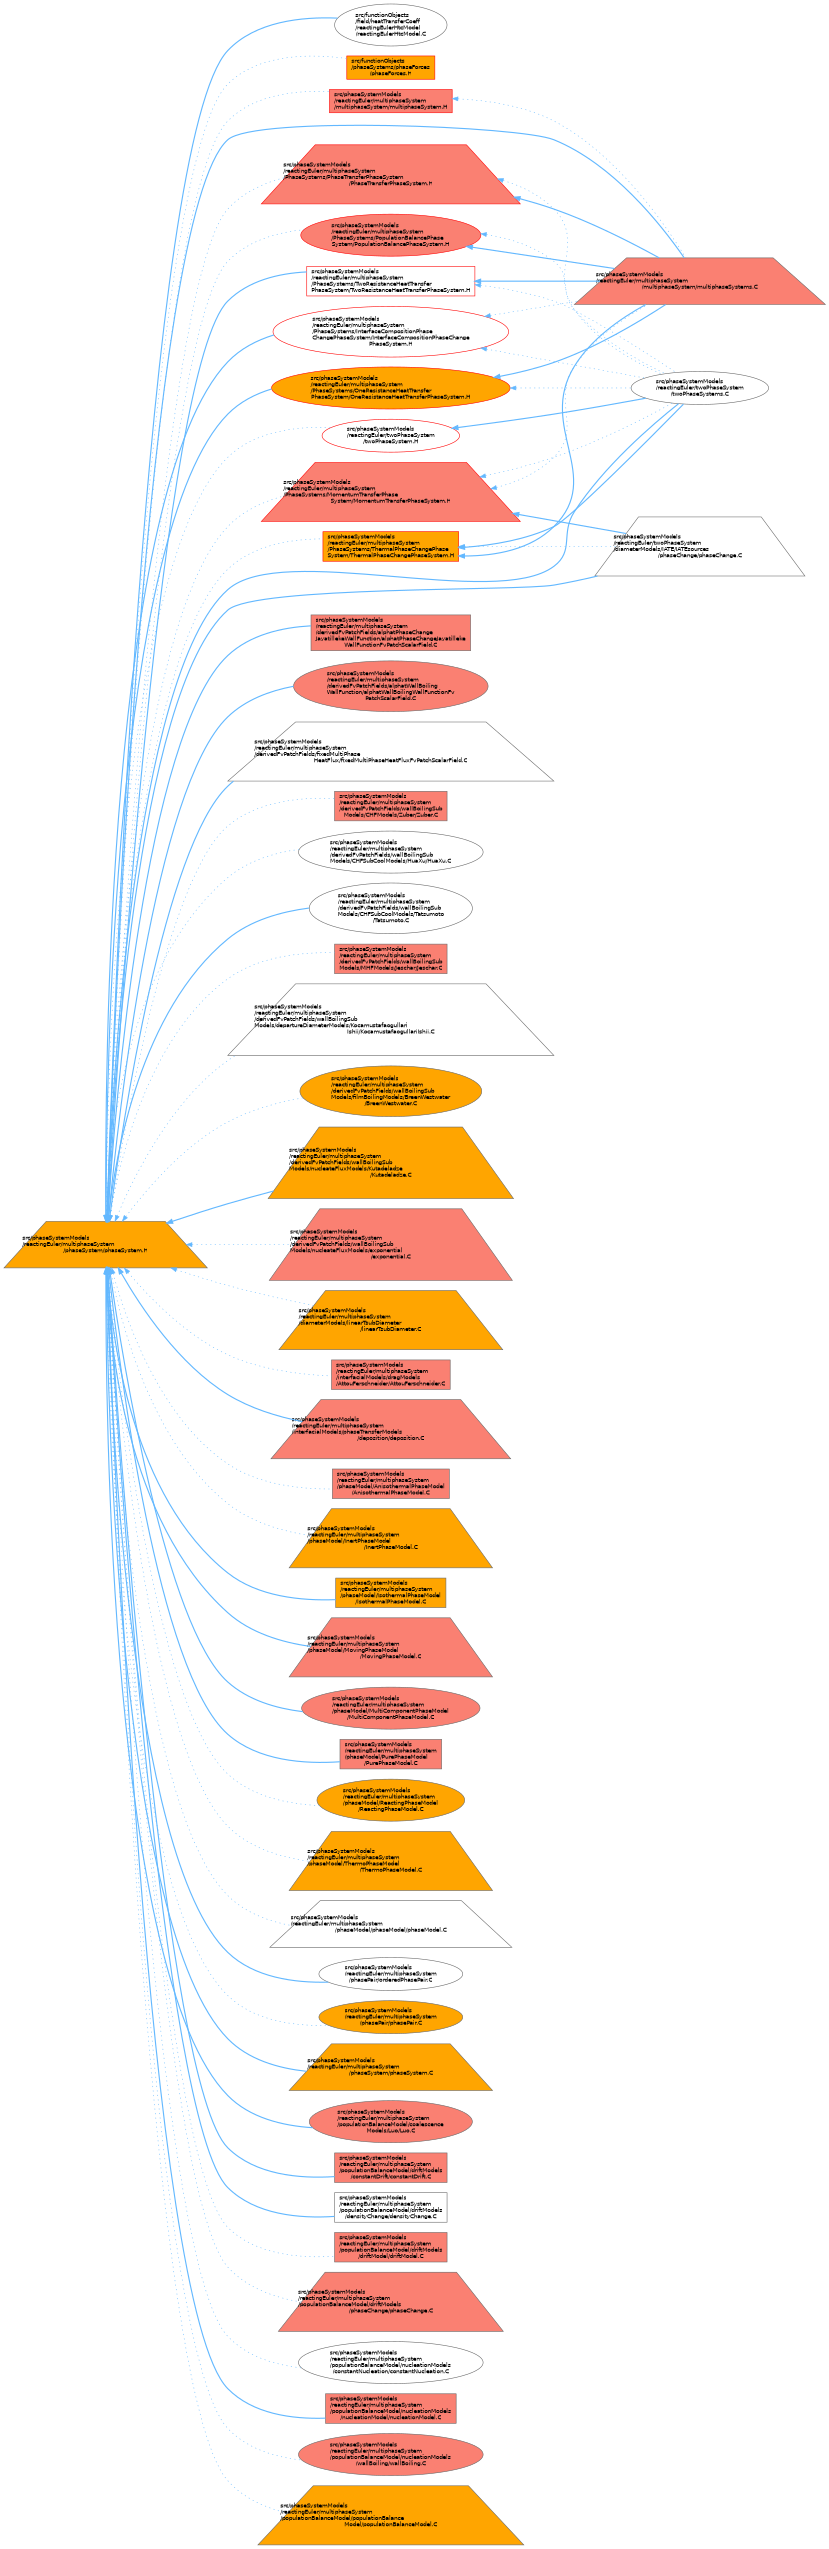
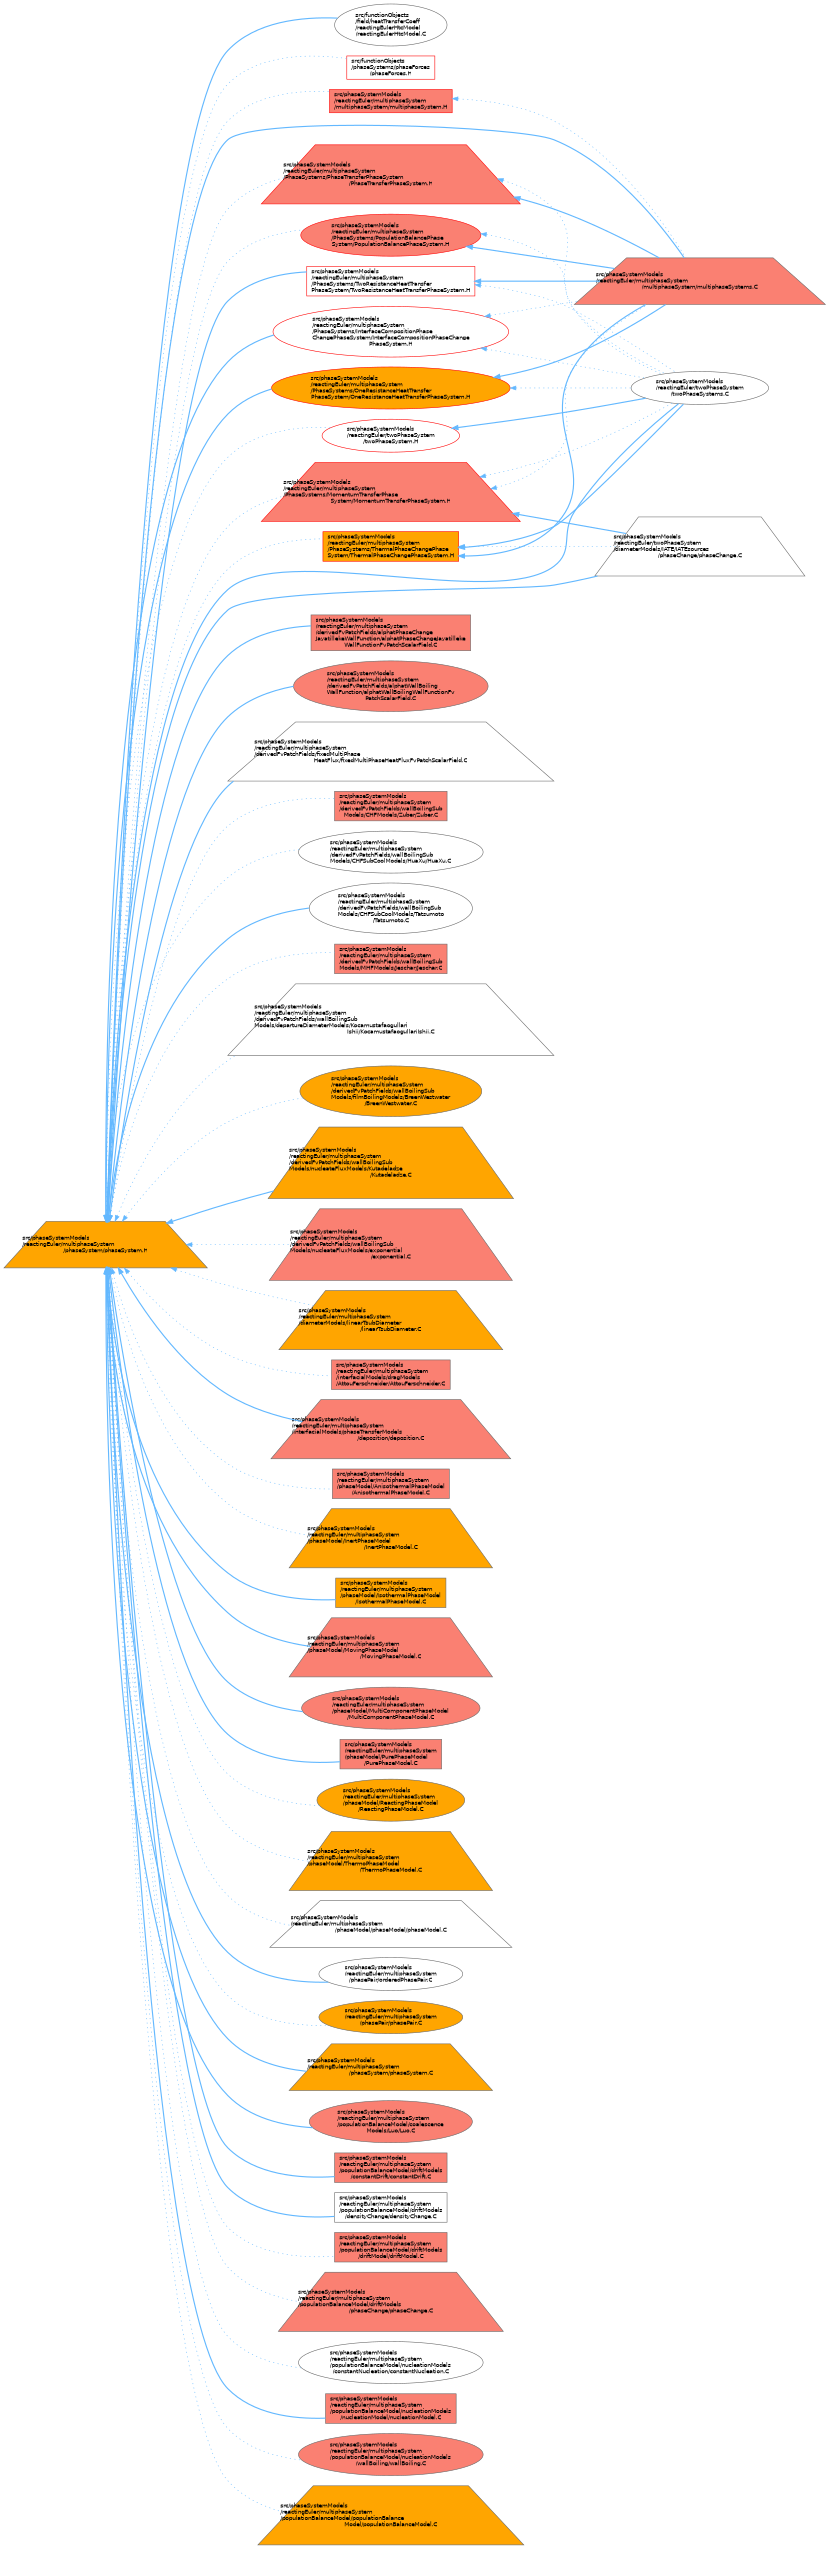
  digraph {
    rankdir=LR
    node [color=grey40 fillcolor=salmon fontname=Helvetica fontsize=10 shape=trapezium style=filled]
    edge [color=steelblue1 dir=back fontname=Helvetica fontsize=10 labelfontname=Helvetica labelfontsize=10 style=dotted]
    n1 [color=gray40 fillcolor=orange fontcolor=black height=0.2 label="src/phaseSystemModels\l/reactingEuler/multiphaseSystem\l/phaseSystem/phaseSystem.H" width=0.4]
    n2 [fillcolor=white height=0.2 label="src/functionObjects\l/field/heatTransferCoeff\l/reactingEulerHtcModel\l/reactingEulerHtcModel.C" shape=ellipse width=0.4]
-   n3 [color=red fillcolor=orange height=0.2 label="src/functionObjects\l/phaseSystems/phaseForces\l/phaseForces.H" shape=box width=0.4]
+   n3 [color=red fillcolor=white height=0.2 label="src/functionObjects\l/phaseSystems/phaseForces\l/phaseForces.H" shape=box width=0.4]
    n4 [color=red fillcolor=white height=0.2 label="src/phaseSystemModels\l/reactingEuler/multiphaseSystem\l/PhaseSystems/InterfaceCompositionPhase\lChangePhaseSystem/InterfaceCompositionPhaseChange\lPhaseSystem.H" shape=ellipse width=0.4]
    n5 [height=0.2 label="src/phaseSystemModels\l/reactingEuler/multiphaseSystem\l/multiphaseSystem/multiphaseSystems.C" width=0.4]
    n6 [fillcolor=white height=0.2 label="src/phaseSystemModels\l/reactingEuler/twoPhaseSystem\l/twoPhaseSystems.C" shape=ellipse width=0.4]
    n7 [color=red height=0.2 label="src/phaseSystemModels\l/reactingEuler/multiphaseSystem\l/PhaseSystems/MomentumTransferPhase\lSystem/MomentumTransferPhaseSystem.H" width=0.4]
    n8 [fillcolor=white height=0.2 label="src/phaseSystemModels\l/reactingEuler/twoPhaseSystem\l/diameterModels/IATE/IATEsources\l/phaseChange/phaseChange.C" width=0.4]
    n9 [color=red fillcolor=orange height=0.2 label="src/phaseSystemModels\l/reactingEuler/multiphaseSystem\l/PhaseSystems/OneResistanceHeatTransfer\lPhaseSystem/OneResistanceHeatTransferPhaseSystem.H" shape=ellipse width=0.4]
    n10 [color=red height=0.2 label="src/phaseSystemModels\l/reactingEuler/multiphaseSystem\l/PhaseSystems/PhaseTransferPhaseSystem\l/PhaseTransferPhaseSystem.H" width=0.4]
    n11 [color=red height=0.2 label="src/phaseSystemModels\l/reactingEuler/multiphaseSystem\l/PhaseSystems/PopulationBalancePhase\lSystem/PopulationBalancePhaseSystem.H" shape=ellipse width=0.4]
    n12 [color=red fillcolor=orange height=0.2 label="src/phaseSystemModels\l/reactingEuler/multiphaseSystem\l/PhaseSystems/ThermalPhaseChangePhase\lSystem/ThermalPhaseChangePhaseSystem.H" shape=box width=0.4]
    n13 [color=red fillcolor=white height=0.2 label="src/phaseSystemModels\l/reactingEuler/multiphaseSystem\l/PhaseSystems/TwoResistanceHeatTransfer\lPhaseSystem/TwoResistanceHeatTransferPhaseSystem.H" shape=box width=0.4]
    n14 [height=0.2 label="src/phaseSystemModels\l/reactingEuler/multiphaseSystem\l/derivedFvPatchFields/alphatPhaseChange\lJayatillekeWallFunction/alphatPhaseChangeJayatilleke\lWallFunctionFvPatchScalarField.C" shape=box width=0.4]
    n15 [height=0.2 label="src/phaseSystemModels\l/reactingEuler/multiphaseSystem\l/derivedFvPatchFields/alphatWallBoiling\lWallFunction/alphatWallBoilingWallFunctionFv\lPatchScalarField.C" shape=ellipse width=0.4]
    n16 [fillcolor=white height=0.2 label="src/phaseSystemModels\l/reactingEuler/multiphaseSystem\l/derivedFvPatchFields/fixedMultiPhase\lHeatFlux/fixedMultiPhaseHeatFluxFvPatchScalarField.C" width=0.4]
    n17 [height=0.2 label="src/phaseSystemModels\l/reactingEuler/multiphaseSystem\l/derivedFvPatchFields/wallBoilingSub\lModels/CHFModels/Zuber/Zuber.C" shape=box width=0.4]
    n18 [fillcolor=white height=0.2 label="src/phaseSystemModels\l/reactingEuler/multiphaseSystem\l/derivedFvPatchFields/wallBoilingSub\lModels/CHFSubCoolModels/HuaXu/HuaXu.C" shape=ellipse width=0.4]
    n19 [fillcolor=white height=0.2 label="src/phaseSystemModels\l/reactingEuler/multiphaseSystem\l/derivedFvPatchFields/wallBoilingSub\lModels/CHFSubCoolModels/Tatsumoto\l/Tatsumoto.C" shape=ellipse width=0.4]
    n20 [height=0.2 label="src/phaseSystemModels\l/reactingEuler/multiphaseSystem\l/derivedFvPatchFields/wallBoilingSub\lModels/MHFModels/Jeschar/Jeschar.C" shape=box width=0.4]
    n21 [fillcolor=white height=0.2 label="src/phaseSystemModels\l/reactingEuler/multiphaseSystem\l/derivedFvPatchFields/wallBoilingSub\lModels/departureDiameterModels/Kocamustafaogullari\lIshii/KocamustafaogullariIshii.C" width=0.4]
    n22 [fillcolor=orange height=0.2 label="src/phaseSystemModels\l/reactingEuler/multiphaseSystem\l/derivedFvPatchFields/wallBoilingSub\lModels/filmBoilingModels/BreenWestwater\l/BreenWestwater.C" shape=ellipse width=0.4]
    n23 [fillcolor=orange height=0.2 label="src/phaseSystemModels\l/reactingEuler/multiphaseSystem\l/derivedFvPatchFields/wallBoilingSub\lModels/nucleateFluxModels/Kutadeladze\l/Kutadeladze.C" width=0.4]
    n24 [height=0.2 label="src/phaseSystemModels\l/reactingEuler/multiphaseSystem\l/derivedFvPatchFields/wallBoilingSub\lModels/nucleateFluxModels/exponential\l/exponential.C" width=0.4]
    n25 [fillcolor=orange height=0.2 label="src/phaseSystemModels\l/reactingEuler/multiphaseSystem\l/diameterModels/linearTsubDiameter\l/linearTsubDiameter.C" width=0.4]
    n26 [height=0.2 label="src/phaseSystemModels\l/reactingEuler/multiphaseSystem\l/interfacialModels/dragModels\l/AttouFerschneider/AttouFerschneider.C" shape=box width=0.4]
    n27 [height=0.2 label="src/phaseSystemModels\l/reactingEuler/multiphaseSystem\l/interfacialModels/phaseTransferModels\l/deposition/deposition.C" width=0.4]
    n28 [color=red height=0.2 label="src/phaseSystemModels\l/reactingEuler/multiphaseSystem\l/multiphaseSystem/multiphaseSystem.H" shape=box width=0.4]
    n29 [height=0.2 label="src/phaseSystemModels\l/reactingEuler/multiphaseSystem\l/phaseModel/AnisothermalPhaseModel\l/AnisothermalPhaseModel.C" shape=box width=0.4]
    n30 [fillcolor=orange height=0.2 label="src/phaseSystemModels\l/reactingEuler/multiphaseSystem\l/phaseModel/InertPhaseModel\l/InertPhaseModel.C" width=0.4]
    n31 [fillcolor=orange height=0.2 label="src/phaseSystemModels\l/reactingEuler/multiphaseSystem\l/phaseModel/IsothermalPhaseModel\l/IsothermalPhaseModel.C" shape=box width=0.4]
    n32 [height=0.2 label="src/phaseSystemModels\l/reactingEuler/multiphaseSystem\l/phaseModel/MovingPhaseModel\l/MovingPhaseModel.C" width=0.4]
    n33 [height=0.2 label="src/phaseSystemModels\l/reactingEuler/multiphaseSystem\l/phaseModel/MultiComponentPhaseModel\l/MultiComponentPhaseModel.C" shape=ellipse width=0.4]
    n34 [height=0.2 label="src/phaseSystemModels\l/reactingEuler/multiphaseSystem\l/phaseModel/PurePhaseModel\l/PurePhaseModel.C" shape=box width=0.4]
    n35 [fillcolor=orange height=0.2 label="src/phaseSystemModels\l/reactingEuler/multiphaseSystem\l/phaseModel/ReactingPhaseModel\l/ReactingPhaseModel.C" shape=ellipse width=0.4]
    n36 [fillcolor=orange height=0.2 label="src/phaseSystemModels\l/reactingEuler/multiphaseSystem\l/phaseModel/ThermoPhaseModel\l/ThermoPhaseModel.C" width=0.4]
    n37 [fillcolor=white height=0.2 label="src/phaseSystemModels\l/reactingEuler/multiphaseSystem\l/phaseModel/phaseModel/phaseModel.C" width=0.4]
    n38 [fillcolor=white height=0.2 label="src/phaseSystemModels\l/reactingEuler/multiphaseSystem\l/phasePair/orderedPhasePair.C" shape=ellipse width=0.4]
    n39 [fillcolor=orange height=0.2 label="src/phaseSystemModels\l/reactingEuler/multiphaseSystem\l/phasePair/phasePair.C" shape=ellipse width=0.4]
    n40 [fillcolor=orange height=0.2 label="src/phaseSystemModels\l/reactingEuler/multiphaseSystem\l/phaseSystem/phaseSystem.C" width=0.4]
    n41 [height=0.2 label="src/phaseSystemModels\l/reactingEuler/multiphaseSystem\l/populationBalanceModel/coalescence\lModels/Luo/Luo.C" shape=ellipse width=0.4]
    n42 [height=0.2 label="src/phaseSystemModels\l/reactingEuler/multiphaseSystem\l/populationBalanceModel/driftModels\l/constantDrift/constantDrift.C" shape=box width=0.4]
    n43 [fillcolor=white height=0.2 label="src/phaseSystemModels\l/reactingEuler/multiphaseSystem\l/populationBalanceModel/driftModels\l/densityChange/densityChange.C" shape=box width=0.4]
    n44 [height=0.2 label="src/phaseSystemModels\l/reactingEuler/multiphaseSystem\l/populationBalanceModel/driftModels\l/driftModel/driftModel.C" shape=box width=0.4]
    n45 [height=0.2 label="src/phaseSystemModels\l/reactingEuler/multiphaseSystem\l/populationBalanceModel/driftModels\l/phaseChange/phaseChange.C" width=0.4]
    n46 [fillcolor=white height=0.2 label="src/phaseSystemModels\l/reactingEuler/multiphaseSystem\l/populationBalanceModel/nucleationModels\l/constantNucleation/constantNucleation.C" shape=ellipse width=0.4]
    n47 [height=0.2 label="src/phaseSystemModels\l/reactingEuler/multiphaseSystem\l/populationBalanceModel/nucleationModels\l/nucleationModel/nucleationModel.C" shape=box width=0.4]
    n48 [height=0.2 label="src/phaseSystemModels\l/reactingEuler/multiphaseSystem\l/populationBalanceModel/nucleationModels\l/wallBoiling/wallBoiling.C" shape=ellipse width=0.4]
    n49 [fillcolor=orange height=0.2 label="src/phaseSystemModels\l/reactingEuler/multiphaseSystem\l/populationBalanceModel/populationBalance\lModel/populationBalanceModel.C" width=0.4]
    n50 [color=red fillcolor=white height=0.2 label="src/phaseSystemModels\l/reactingEuler/twoPhaseSystem\l/twoPhaseSystem.H" shape=ellipse width=0.4]
    n1 -> n2 [style=bold]
    n1 -> n3
    n1 -> n4 [style=bold]
    n1 -> n5 [style=bold]
    n1 -> n6 [style=bold]
    n1 -> n7
    n1 -> n8 [style=bold]
    n1 -> n9 [style=bold]
    n1 -> n10
    n1 -> n11
    n1 -> n12
    n1 -> n13 [style=bold]
    n1 -> n14 [style=bold]
    n1 -> n15 [style=bold]
    n1 -> n16 [style=bold]
    n1 -> n17
    n1 -> n18
    n1 -> n19 [style=bold]
    n1 -> n20
    n1 -> n21
    n1 -> n22
    n1 -> n23 [style=bold]
    n1 -> n24
    n1 -> n25
    n1 -> n26
    n1 -> n27 [style=bold]
    n1 -> n28
    n1 -> n29
    n1 -> n30
    n1 -> n31 [style=bold]
    n1 -> n32 [style=bold]
    n1 -> n33 [style=bold]
    n1 -> n34 [style=bold]
    n1 -> n35
    n1 -> n36
    n1 -> n37
    n1 -> n38 [style=bold]
    n1 -> n39
    n1 -> n40 [style=bold]
    n1 -> n41 [style=bold]
    n1 -> n42 [style=bold]
    n1 -> n43 [style=bold]
    n1 -> n44
    n1 -> n45
    n1 -> n46
    n1 -> n47 [style=bold]
    n1 -> n48
    n1 -> n49
    n1 -> n50
    n4 -> n5
    n4 -> n6
    n7 -> n5
    n7 -> n6
    n7 -> n8 [style=bold]
    n9 -> n5 [style=bold]
    n9 -> n6
    n10 -> n5 [style=bold]
    n10 -> n6
    n11 -> n5 [style=bold]
    n11 -> n6
    n12 -> n5 [style=bold]
    n12 -> n6 [style=bold]
    n12 -> n8
    n13 -> n5 [style=bold]
    n13 -> n6
    n28 -> n5
    n50 -> n6 [style=bold]
  }
